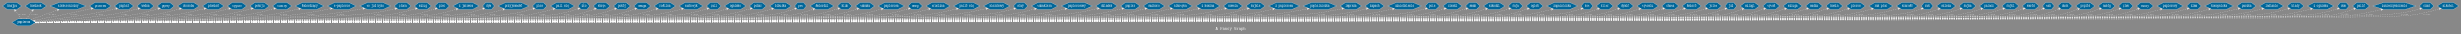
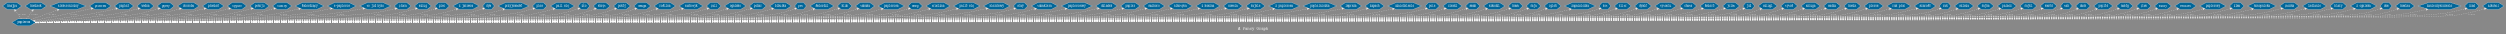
  digraph {
    bgcolor="#888888"
    fontcolor=white
    fontname="Courier Prime"
    fontsize=20
    label="A Fancy Graph"
    rankdir=BT
    node [color=white fillcolor="#006699" fontcolor=white fontname="Courier Prime" shape=hexagon style=filled]
    edge [arrowhead=open color=white fontcolor=white fontname="Courier Prime" fontsize=12 style=dashed weight=0.000667556742323]
    papieros
    knajpa
    kominek
    elektroniczny
    przerwa
    "papież"
    wodna
    "gęsty"
    choroba
    "płomień"
    cygaro
    pokoju
    czarny
    "śmierdzący"
    "e-papieros"
    "to już było"
    "płuca"
    szlug
    piec
    "z jałowca"
    dym
    "przyjemność"
    pies
    "pali się"
    "zło"
    "skręt"
    "pokój"
    smuga
    "roślina"
    narkotyk
    pali
    ognisko
    "pożar"
    "bibułka"
    pet
    "śmierdzi"
    klub
    tabaka
    papierosa
    smog
    trucizna
    "palić się"
    niezdrowy
    siwy
    tabakiera
    papierosowy
    dziadek
    papier
    malboro
    nikotyna
    "z komina"
    nowela
    fajnie
    "z papierosa"
    popielniczka
    impreza
    zapach
    "uzależnienie"
    pole
    cienki
    smak
    szkodzi
+   kawa
    faja
    "ogień"
    zapalniczka
    kot
    filtr
    "dymić"
    tytoniu
    chata
    "śmierć"
    joint
    n74 [label="już"]
    szlugi
    "tytoń"
    szluga
    sadza
    komin
    pieros
    "rak płuc"
    "szarość"
    rak
    szisza
    fajka
    palacz
    fajki
    "smród"
    tak
    dach
    "popiół"
    "nałóg"
    piwo
    szary
+   starzec
    papierosy
    zima
    konopnicka
    paczka
    indianie
    "biały"
    "z ogniska"
    dom
-   "palić"
+   "palić" [label=komina]
    zanieczyszczenie
    czad
    alkohol
    papieros -> papieros [label=0.189 weight=0.18958611482]
    papieros -> knajpa [label=0.000]
    papieros -> kominek [label=0.000]
    papieros -> elektroniczny [label=0.001 weight=0.00100133511348]
    papieros -> przerwa [label=0.001 weight=0.00166889185581]
    papieros -> "papież" [label=0.005 weight=0.00534045393858]
    papieros -> wodna [label=0.081 weight=0.0811081441923]
    papieros -> "gęsty" [label=0.002 weight=0.00233644859813]
    papieros -> choroba [label=0.002 weight=0.00233644859813]
    papieros -> "płomień" [label=0.001 weight=0.00133511348465]
    papieros -> cygaro [label=0.006 weight=0.00600801068091]
    papieros -> pokoju [label=0.045 weight=0.045393858478]
    papieros -> czarny [label=0.005 weight=0.00500667556742]
    papieros -> "śmierdzący" [label=0.000]
    papieros -> "e-papieros" [label=0.000]
    papieros -> "to już było" [label=0.000]
    papieros -> "płuca" [label=0.001 weight=0.00133511348465]
    papieros -> szlug [label=0.004 weight=0.0043391188251]
    papieros -> piec [label=0.001 weight=0.00133511348465]
    papieros -> "z jałowca" [label=0.000]
    papieros -> dym [label=0.050 weight=0.0504005340454]
    papieros -> "przyjemność" [label=0.003 weight=0.00367156208278]
    papieros -> pies [label=0.000]
    papieros -> "pali się" [label=0.001 weight=0.00100133511348]
    papieros -> "zło" [label=0.002 weight=0.00233644859813]
    papieros -> "skręt" [label=0.001 weight=0.00100133511348]
    papieros -> "pokój" [label=0.007 weight=0.00734312416555]
    papieros -> smuga [label=0.000]
    papieros -> "roślina" [label=0.000]
    papieros -> narkotyk [label=0.001 weight=0.00100133511348]
    papieros -> pali [label=0.000]
    papieros -> ognisko [label=0.012 weight=0.0120160213618]
    papieros -> "pożar" [label=0.007 weight=0.00767690253672]
    papieros -> "bibułka" [label=0.000]
    papieros -> pet [label=0.001 weight=0.00133511348465]
    papieros -> "śmierdzi" [label=0.002 weight=0.00233644859813]
    papieros -> klub [label=0.000]
    papieros -> tabaka [label=0.002 weight=0.00233644859813]
    papieros -> papierosa [label=0.000]
    papieros -> smog [label=0.005 weight=0.00534045393858]
    papieros -> trucizna [label=0.001 weight=0.00100133511348]
    papieros -> "palić się" [label=0.001 weight=0.00133511348465]
    papieros -> niezdrowy [label=0.000]
    papieros -> siwy [label=0.016 weight=0.0163551401869]
    papieros -> tabakiera [label=0.000]
    papieros -> papierosowy [label=0.002 weight=0.00233644859813]
    papieros -> dziadek [label=0.005 weight=0.00567423230975]
    papieros -> papier [label=0.000]
    papieros -> malboro [label=0.001 weight=0.00166889185581]
    papieros -> nikotyna [label=0.006 weight=0.00667556742323]
    papieros -> "z komina" [label=0.008 weight=0.0086782376502]
    papieros -> nowela [label=0.001 weight=0.00100133511348]
    papieros -> fajnie [label=0.000]
    papieros -> "z papierosa" [label=0.002 weight=0.00200267022697]
    papieros -> popielniczka [label=0.001 weight=0.00133511348465]
    papieros -> impreza [label=0.001 weight=0.00133511348465]
    papieros -> zapach [label=0.001 weight=0.00100133511348]
    papieros -> "uzależnienie" [label=0.004 weight=0.0043391188251]
    papieros -> pole [label=0.001 weight=0.00100133511348]
    papieros -> cienki [label=0.000]
    papieros -> smak [label=0.000]
    papieros -> szkodzi [label=0.000]
+   papieros -> kawa [label=0.002 weight=0.00267022696929]
    papieros -> faja [label=0.000]
    papieros -> "ogień" [label=0.038 weight=0.0387182910547]
    papieros -> zapalniczka [label=0.004 weight=0.00400534045394]
    papieros -> kot [label=0.000]
    papieros -> filtr [label=0.001 weight=0.00100133511348]
    papieros -> "dymić" [label=0.000]
    papieros -> tytoniu [label=0.000]
    papieros -> chata [label=0.000]
    papieros -> "śmierć" [label=0.005 weight=0.00534045393858]
    papieros -> joint [label=0.001 weight=0.00100133511348]
    papieros -> n74 [label=0.036 weight=0.0367156208278]
    papieros -> szlugi [label=0.002 weight=0.00233644859813]
    papieros -> "tytoń" [label=0.127 weight=0.127503337784]
    papieros -> szluga [label=0.000]
    papieros -> sadza [label=0.001 weight=0.00100133511348]
    papieros -> komin [label=0.047 weight=0.0470627503338]
    papieros -> pieros [label=0.000]
    papieros -> "rak płuc" [label=0.000]
    papieros -> "szarość" [label=0.000]
    papieros -> rak [label=0.008 weight=0.00834445927904]
    papieros -> szisza [label=0.000]
    papieros -> fajka [label=0.014 weight=0.0140186915888]
    papieros -> palacz [label=0.008 weight=0.0086782376502]
    papieros -> fajki [label=0.006 weight=0.00600801068091]
    papieros -> "smród" [label=0.010 weight=0.0100133511348]
    papieros -> tak [label=0.000]
    papieros -> dach [label=0.001 weight=0.00100133511348]
    papieros -> "popiół" [label=0.001 weight=0.00166889185581]
    papieros -> "nałóg" [label=0.012 weight=0.012349799733]
    papieros -> piwo [label=0.000]
    papieros -> szary [label=0.006 weight=0.00600801068091]
+   papieros -> starzec [label=0.000]
    papieros -> papierosy [label=0.087 weight=0.0871161548732]
    papieros -> zima [label=0.000]
    papieros -> konopnicka [label=0.000]
    papieros -> paczka [label=0.000]
    papieros -> indianie [label=0.001 weight=0.00100133511348]
    papieros -> "biały" [label=0.007 weight=0.00700934579439]
    papieros -> "z ogniska" [label=0.000]
    papieros -> dom [label=0.010 weight=0.0106809078772]
    papieros -> "palić" [label=0.029 weight=0.0290387182911]
    papieros -> zanieczyszczenie [label=0.000]
    papieros -> czad [label=0.000]
    papieros -> alkohol [label=0.001 weight=0.00133511348465]
  }
